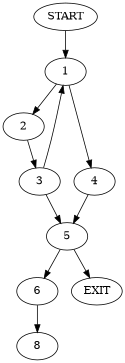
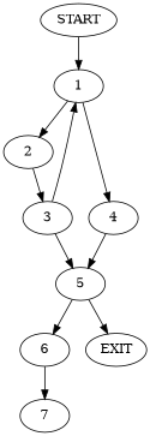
  digraph {
    fontname="DejaVu Serif"
    node [fontname="DejaVu Serif"]
    edge [fontname="DejaVu Serif"]
    n1 [label=START]
    1
    2
    4
    3
    5
    6
    n8 [label=EXIT]
-   7 [label=8]
+   7
    n1 -> 1
    1 -> 2
    1 -> 4
    2 -> 3
    4 -> 5
    3 -> 1
    3 -> 5
    5 -> 6
    5 -> n8
    6 -> 7
  }
